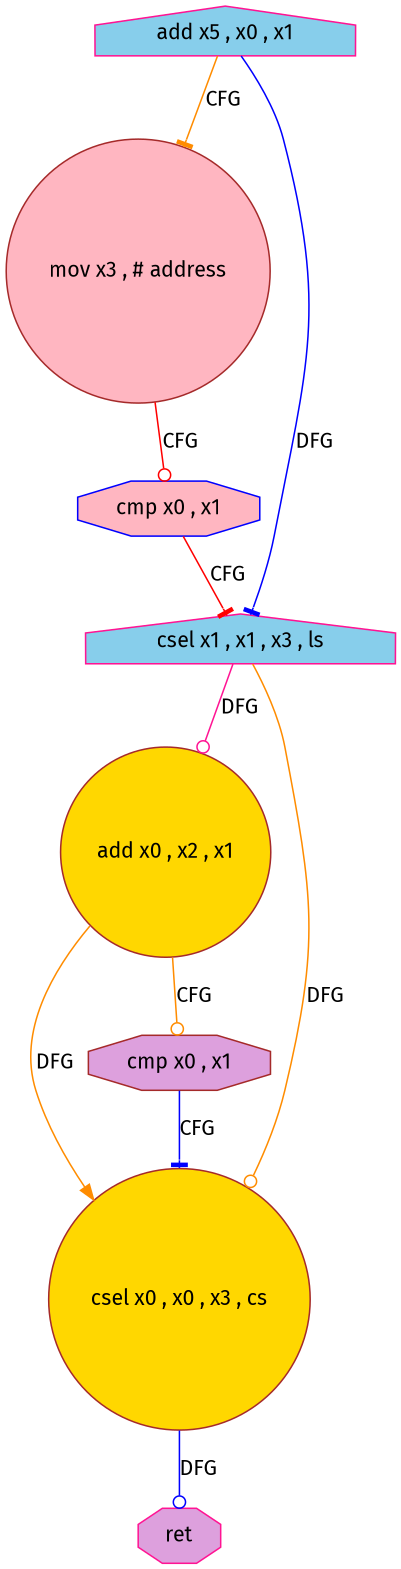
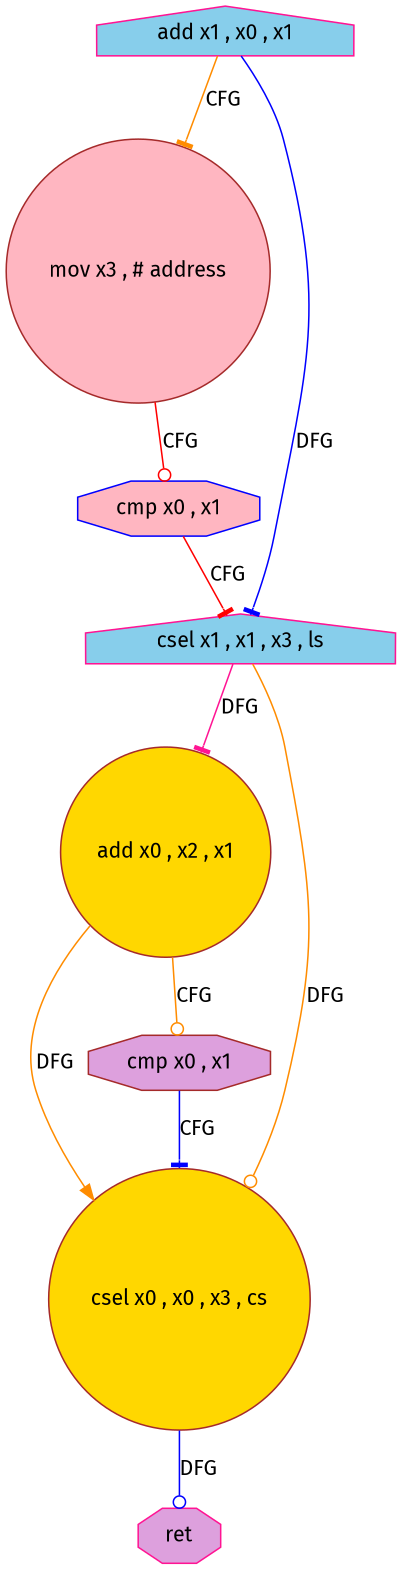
  digraph {
    fontname="Fira Sans"
    node [color=brown fillcolor=skyblue fontname="Fira Sans" shape=circle style=filled]
    edge [arrowhead=odot color=darkorange fontname="Fira Sans"]
-   n1 [color=deeppink label="add x5 , x0 , x1" shape=house]
+   n1 [color=deeppink label="add x1 , x0 , x1" shape=house]
    n2 [fillcolor=lightpink label="mov x3 , # address"]
    n3 [color=deeppink label="csel x1 , x1 , x3 , ls" shape=house]
    n4 [color=blue fillcolor=lightpink label="cmp x0 , x1" shape=octagon]
    n5 [fillcolor=gold label="add x0 , x2 , x1"]
    n6 [fillcolor=gold label="csel x0 , x0 , x3 , cs"]
    n7 [fillcolor=plum label="cmp x0 , x1" shape=octagon]
    n8 [color=deeppink fillcolor=plum label=ret shape=octagon]
    n1 -> n2 [arrowhead=tee label=CFG]
    n1 -> n3 [arrowhead=tee color=blue label=DFG]
    n2 -> n4 [color=red label=CFG]
-   n3 -> n5 [color=deeppink label=DFG]
+   n3 -> n5 [arrowhead=tee color=deeppink label=DFG]
    n3 -> n6 [label=DFG]
    n4 -> n3 [arrowhead=tee color=red label=CFG]
    n5 -> n6 [arrowhead=normal label=DFG]
    n5 -> n7 [label=CFG]
    n6 -> n8 [color=blue label=DFG]
    n7 -> n6 [arrowhead=tee color=blue label=CFG]
  }
